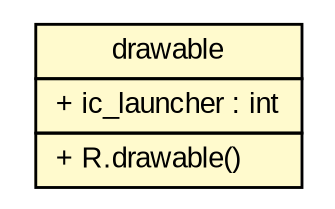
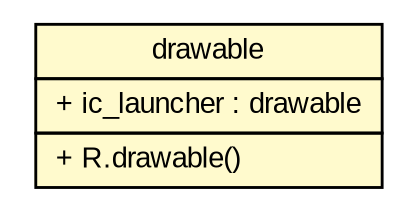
  digraph {
    nodesep=0.25
    ranksep=0.5
-   n1 [fontcolor=black fontname=arial fontsize=10.0 label=<<table title="epfl.sweng.R.drawable" border="0" cellborder="1" cellspacing="0" cellpadding="2" port="p" bgcolor="lemonChiffon" href="./R.drawable.html"> 		<tr><td><table border="0" cellspacing="0" cellpadding="1"> <tr><td align="center" balign="center"> drawable </td></tr> 		</table></td></tr> 		<tr><td><table border="0" cellspacing="0" cellpadding="1"> <tr><td align="left" balign="left"> + ic_launcher : int </td></tr> 		</table></td></tr> 		<tr><td><table border="0" cellspacing="0" cellpadding="1"> <tr><td align="left" balign="left"> + R.drawable() </td></tr> 		</table></td></tr> 		</table>> shape=plaintext]
+   n1 [fontcolor=black fontname=arial fontsize=10.0 label=<<table title="epfl.sweng.R.drawable" border="0" cellborder="1" cellspacing="0" cellpadding="2" port="p" bgcolor="lemonChiffon" href="./R.drawable.html"> 		<tr><td><table border="0" cellspacing="0" cellpadding="1"> <tr><td align="center" balign="center"> drawable </td></tr> 		</table></td></tr> 		<tr><td><table border="0" cellspacing="0" cellpadding="1"> <tr><td align="left" balign="left"> + ic_launcher : drawable </td></tr> 		</table></td></tr> 		<tr><td><table border="0" cellspacing="0" cellpadding="1"> <tr><td align="left" balign="left"> + R.drawable() </td></tr> 		</table></td></tr> 		</table>> shape=plaintext]
  }
